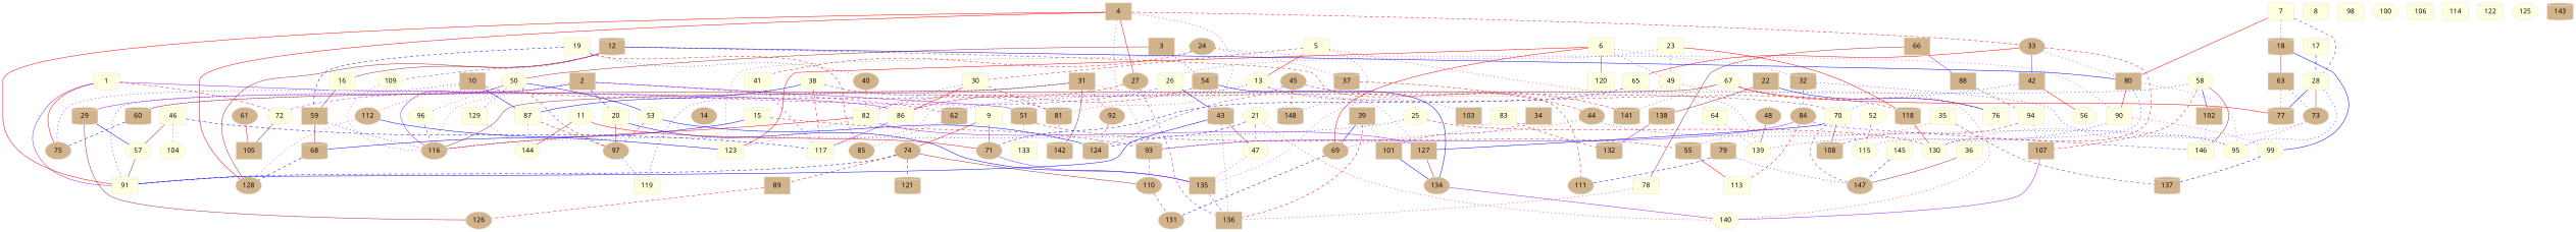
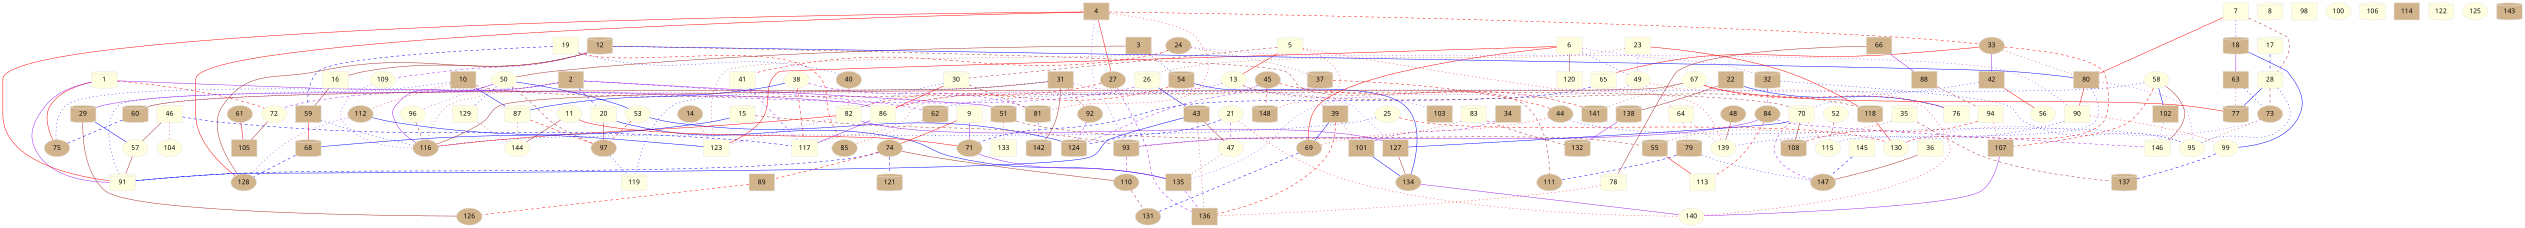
  graph {
    fontname="Noto Sans"
    node [color=gray90 fillcolor=tan fontname="Noto Sans" shape=ellipse style=filled]
    edge [color=brown fontname="Noto Sans" style=solid]
    1 [fillcolor=lightyellow shape=cylinder]
    72 [fillcolor=lightyellow]
    75
    86 [fillcolor=lightyellow shape=box]
    91 [fillcolor=lightyellow shape=cylinder]
    105 [shape=box]
    117 [fillcolor=lightyellow shape=box]
    2 [shape=box]
    20 [fillcolor=lightyellow shape=cylinder]
    29 [shape=cylinder]
    51 [shape=cylinder]
    62 [shape=cylinder]
    116
    97
    135 [shape=box]
    57 [fillcolor=lightyellow]
    126
    55 [shape=cylinder]
    133 [fillcolor=lightyellow shape=box]
    85
    3 [shape=box]
    50 [fillcolor=lightyellow]
    54 [shape=cylinder]
    53 [fillcolor=lightyellow]
    96 [fillcolor=lightyellow]
    129 [fillcolor=lightyellow shape=box]
    82 [fillcolor=lightyellow shape=cylinder]
    134
    4 [shape=box]
    27
    33
    81 [shape=cylinder]
    93 [shape=cylinder]
    128
    136 [shape=box]
    80 [shape=box]
    130 [fillcolor=lightyellow]
    42 [shape=box]
    65 [fillcolor=lightyellow shape=cylinder]
    142 [shape=cylinder]
    110
    5 [fillcolor=lightyellow shape=cylinder]
    13 [fillcolor=lightyellow]
    30 [fillcolor=lightyellow shape=cylinder]
    139 [fillcolor=lightyellow]
    148 [shape=cylinder]
    60 [shape=cylinder]
    103 [shape=box]
    118 [shape=cylinder]
    6 [fillcolor=lightyellow shape=box]
    32 [shape=cylinder]
    49 [fillcolor=lightyellow]
    69
    120 [fillcolor=lightyellow shape=box]
    123 [fillcolor=lightyellow shape=box]
    95 [fillcolor=lightyellow]
    84
    140 [fillcolor=lightyellow]
    64 [fillcolor=lightyellow shape=cylinder]
    131
    7 [fillcolor=lightyellow shape=box]
    18 [shape=cylinder]
    28 [fillcolor=lightyellow shape=cylinder]
    63 [shape=box]
    99 [fillcolor=lightyellow]
    73
    77 [shape=cylinder]
    90 [fillcolor=lightyellow shape=box]
    115 [fillcolor=lightyellow]
    87 [fillcolor=lightyellow shape=cylinder]
    144 [fillcolor=lightyellow]
    8 [fillcolor=lightyellow shape=cylinder]
    9 [fillcolor=lightyellow shape=box]
    71
    74
    89 [shape=box]
    121 [shape=cylinder]
    10 [shape=box]
    70 [fillcolor=lightyellow shape=cylinder]
    112
    127 [shape=box]
    147
    108 [shape=cylinder]
    11 [fillcolor=lightyellow]
    12 [shape=cylinder]
    16 [fillcolor=lightyellow shape=box]
    109 [fillcolor=lightyellow]
    111
    59 [shape=box]
    14
    15 [fillcolor=lightyellow shape=cylinder]
    68 [shape=cylinder]
    17 [fillcolor=lightyellow shape=cylinder]
    137 [shape=cylinder]
    19 [fillcolor=lightyellow shape=box]
    40
    119 [fillcolor=lightyellow shape=cylinder]
    21 [fillcolor=lightyellow]
    47 [fillcolor=lightyellow]
    124 [shape=cylinder]
    22 [shape=box]
    76 [fillcolor=lightyellow shape=box]
    138 [shape=cylinder]
    132 [shape=cylinder]
    23 [fillcolor=lightyellow shape=box]
    26 [fillcolor=lightyellow shape=cylinder]
    43 [shape=cylinder]
    24
    37 [shape=cylinder]
    41 [fillcolor=lightyellow shape=box]
    44
    25 [fillcolor=lightyellow]
    31 [shape=box]
    92
    113 [fillcolor=lightyellow shape=box]
    146 [fillcolor=lightyellow shape=cylinder]
    56 [fillcolor=lightyellow]
    34 [shape=box]
    101 [shape=box]
    35 [fillcolor=lightyellow shape=cylinder]
    36 [fillcolor=lightyellow shape=cylinder]
    38 [fillcolor=lightyellow]
    39 [shape=box]
    45
    141 [shape=cylinder]
    46 [fillcolor=lightyellow shape=box]
    104 [fillcolor=lightyellow]
    48
    79 [shape=cylinder]
    52 [fillcolor=lightyellow]
    58 [fillcolor=lightyellow]
    102 [shape=box]
    107 [shape=box]
    61
    66 [shape=box]
    78 [fillcolor=lightyellow shape=cylinder]
    88 [shape=box]
    94 [fillcolor=lightyellow shape=box]
    67 [fillcolor=lightyellow]
    83 [fillcolor=lightyellow shape=cylinder]
    98 [fillcolor=lightyellow shape=box]
    100 [fillcolor=lightyellow]
    106 [fillcolor=lightyellow shape=cylinder]
-   114 [fillcolor=lightyellow shape=box]
+   114 [shape=box]
    122 [fillcolor=lightyellow shape=cylinder]
    125 [fillcolor=lightyellow]
    143 [shape=cylinder]
    145 [fillcolor=lightyellow shape=box]
    1 -- 72 [color=red style=dashed]
    1 -- 75 [color=red]
    1 -- 86 [color=purple]
    1 -- 91 [color=purple]
    72 -- 105
    86 -- 117 [color=purple]
    2 -- 91 [color=blue style=dotted]
    2 -- 20 [color=blue style=dashed]
    2 -- 29 [color=purple]
    2 -- 51 [color=purple]
    2 -- 62 [color=purple style=dashed]
    2 -- 116 [style=dotted]
    20 -- 97
    20 -- 135 [color=blue]
    29 -- 57 [color=blue]
    29 -- 126
    51 -- 55 [style=dashed]
    51 -- 133 [color=red style=dotted]
    62 -- 85 [color=red style=dotted]
    97 -- 119 [color=blue style=dotted]
    135 -- 136 [color=purple style=dashed]
    57 -- 91
    55 -- 113 [color=red]
    3 -- 50
    3 -- 54 [color=blue style=dotted]
    50 -- 116 [color=purple]
    50 -- 97 [style=dashed]
    50 -- 53 [color=blue]
    50 -- 96 [color=purple style=dotted]
    50 -- 129 [color=blue style=dotted]
    54 -- 82 [color=red style=dashed]
    54 -- 134 [color=blue]
    53 -- 97 [color=red style=dashed]
    53 -- 124 [color=blue]
    96 -- 116 [style=dashed]
    129 -- 144 [style=dotted]
    82 -- 116 [color=red]
    82 -- 123 [color=purple style=dotted]
    82 -- 127 [color=purple]
    134 -- 140 [color=purple]
    4 -- 91 [color=red]
    4 -- 27 [color=red]
    4 -- 33 [color=red style=dashed]
    4 -- 81 [color=red style=dotted]
    4 -- 93 [color=purple style=dotted]
    4 -- 128 [color=red]
    27 -- 86 [color=red style=dashed]
    27 -- 136 [color=purple style=dashed]
    33 -- 80 [style=dotted]
    33 -- 130 [color=red style=dashed]
    33 -- 42 [color=purple]
    33 -- 65 [color=red]
    81 -- 142 [color=purple style=dashed]
    93 -- 110 [color=purple style=dashed]
    80 -- 95 [color=purple style=dotted]
    80 -- 90 [color=red]
    80 -- 115 [color=blue style=dotted]
    42 -- 70 [color=blue style=dotted]
    42 -- 56 [color=red]
    65 -- 71 [color=blue style=dashed]
    110 -- 131 [style=dashed]
    5 -- 13 [color=red]
    5 -- 30 [style=dashed]
    5 -- 139 [color=red style=dotted]
    5 -- 148 [color=red style=dotted]
    13 -- 86 [color=purple style=dotted]
    13 -- 60 [color=purple style=dotted]
    13 -- 103 [color=purple style=dotted]
    13 -- 118 [style=dashed]
    30 -- 86 [color=red]
    30 -- 82 [color=blue style=dotted]
    30 -- 81 [style=dashed]
    60 -- 75 [color=blue style=dashed]
    118 -- 130 [color=red]
    6 -- 32 [color=purple style=dotted]
    6 -- 49 [color=blue style=dotted]
    6 -- 69 [color=red]
    6 -- 120
    6 -- 123 [color=red]
    32 -- 95 [color=blue style=dotted]
    32 -- 84 [color=purple style=dashed]
    49 -- 135 [color=purple style=dotted]
    49 -- 140 [color=red style=dotted]
    49 -- 64 [color=purple style=dotted]
    69 -- 131 [color=blue style=dashed]
    84 -- 93 [color=purple]
    84 -- 113 [color=red style=dashed]
    84 -- 146 [color=purple style=dashed]
    64 -- 139 [style=dotted]
    64 -- 79 [style=dotted]
    7 -- 80 [color=red]
    7 -- 18 [color=blue style=dotted]
    7 -- 28 [style=dashed]
    18 -- 63 [color=purple]
    18 -- 99 [color=blue]
    28 -- 95 [color=blue style=dotted]
-   28 -- 73
+   28 -- 73 [style=dashed]
    28 -- 77 [color=blue]
    63 -- 73 [color=blue style=dotted]
    63 -- 77 [style=dotted]
    99 -- 137 [color=blue style=dashed]
    73 -- 130 [color=purple style=dotted]
    73 -- 95 [style=dotted]
    90 -- 139 [color=blue style=dotted]
    90 -- 99 [color=red style=dotted]
    87 -- 97 [color=red style=dashed]
    87 -- 144 [style=dotted]
    9 -- 71 [color=purple]
    9 -- 74 [color=red]
    71 -- 135 [color=purple]
    74 -- 91 [color=blue style=dashed]
    74 -- 110
    74 -- 89 [color=red style=dashed]
    74 -- 121 [color=blue style=dashed]
    89 -- 126 [color=red style=dashed]
    10 -- 75 [color=blue style=dotted]
    10 -- 87 [color=blue]
    10 -- 70 [style=dashed]
    10 -- 112 [color=red style=dotted]
    70 -- 115 [color=red style=dotted]
    70 -- 127 [color=blue]
    70 -- 147 [color=purple style=dashed]
    70 -- 108
    112 -- 128 [color=purple style=dotted]
    112 -- 123 [color=blue]
    127 -- 134
    11 -- 144
    11 -- 71 [color=red]
    12 -- 128
    12 -- 80 [color=blue]
    12 -- 16
    12 -- 109 [color=purple style=dashed]
    12 -- 111 [style=dashed]
    16 -- 59
    109 -- 116 [color=purple style=dotted]
    59 -- 116 [color=blue style=dotted]
    59 -- 68 [color=red]
    14 -- 123 [color=red style=dotted]
    15 -- 93 [style=dashed]
    15 -- 68 [color=blue]
    68 -- 128 [color=blue style=dashed]
    17 -- 28 [color=blue style=dashed]
    19 -- 85 [color=red style=dashed]
    19 -- 59 [color=blue style=dashed]
    19 -- 40 [color=blue style=dotted]
    40 -- 82 [color=red style=dotted]
    21 -- 140 [color=red style=dotted]
    21 -- 47 [color=purple style=dashed]
    21 -- 124 [color=blue style=dashed]
    47 -- 135 [style=dotted]
    22 -- 76 [color=blue]
    22 -- 138
    138 -- 132 [color=purple]
    23 -- 118 [color=red]
    23 -- 49 [color=blue style=dotted]
    23 -- 26 [style=dotted]
    26 -- 72 [color=purple style=dashed]
    26 -- 43 [color=blue]
    43 -- 91 [color=blue]
    43 -- 136 [style=dotted]
    43 -- 47
    24 -- 123 [style=dotted]
    24 -- 90 [color=purple style=dotted]
    24 -- 37 [style=dotted]
    24 -- 41 [color=red style=dashed]
    37 -- 44 [color=red style=dashed]
    41 -- 117 [color=purple style=dashed]
    44 -- 69 [color=red style=dotted]
    44 -- 95 [color=blue style=dotted]
    25 -- 116 [color=blue style=dotted]
    25 -- 130 [color=red style=dashed]
    31 -- 142
    31 -- 60
    31 -- 127 [color=purple style=dotted]
    31 -- 119 [color=blue style=dotted]
    31 -- 92 [style=dashed]
    92 -- 124 [color=purple style=dashed]
    34 -- 101 [color=purple style=dashed]
    101 -- 134 [color=blue]
    35 -- 55 [style=dotted]
    35 -- 137 [style=dashed]
    36 -- 147
    38 -- 117 [color=red style=dashed]
    38 -- 81 [color=purple style=dashed]
    38 -- 87 [color=blue]
    39 -- 136 [color=red style=dashed]
    39 -- 69 [color=blue]
    39 -- 101 [style=dotted]
    45 -- 117 [style=dotted]
    45 -- 148 [color=red style=dashed]
    45 -- 124 [color=purple style=dashed]
    45 -- 141 [color=red style=dashed]
    46 -- 117 [color=blue style=dashed]
    46 -- 57
    46 -- 104 [style=dotted]
    48 -- 139
    79 -- 147 [color=blue style=dotted]
    79 -- 111 [color=blue style=dashed]
    52 -- 115 [style=dashed]
    58 -- 62 [color=blue style=dotted]
    58 -- 146
    58 -- 102 [color=blue]
    58 -- 107 [color=red style=dashed]
    102 -- 146 [color=purple style=dotted]
    107 -- 140 [color=purple]
    61 -- 105 [color=red]
    66 -- 78
    66 -- 88 [color=purple]
    78 -- 136 [color=red style=dotted]
    88 -- 94 [style=dashed]
    94 -- 108 [color=red style=dashed]
    94 -- 107 [color=red style=dotted]
    67 -- 116
    67 -- 77 [color=red]
    67 -- 76 [color=red style=dashed]
    67 -- 141 [style=dotted]
    83 -- 93 [style=dotted]
    83 -- 132 [style=dashed]
    145 -- 147 [color=blue style=dashed]
  }
